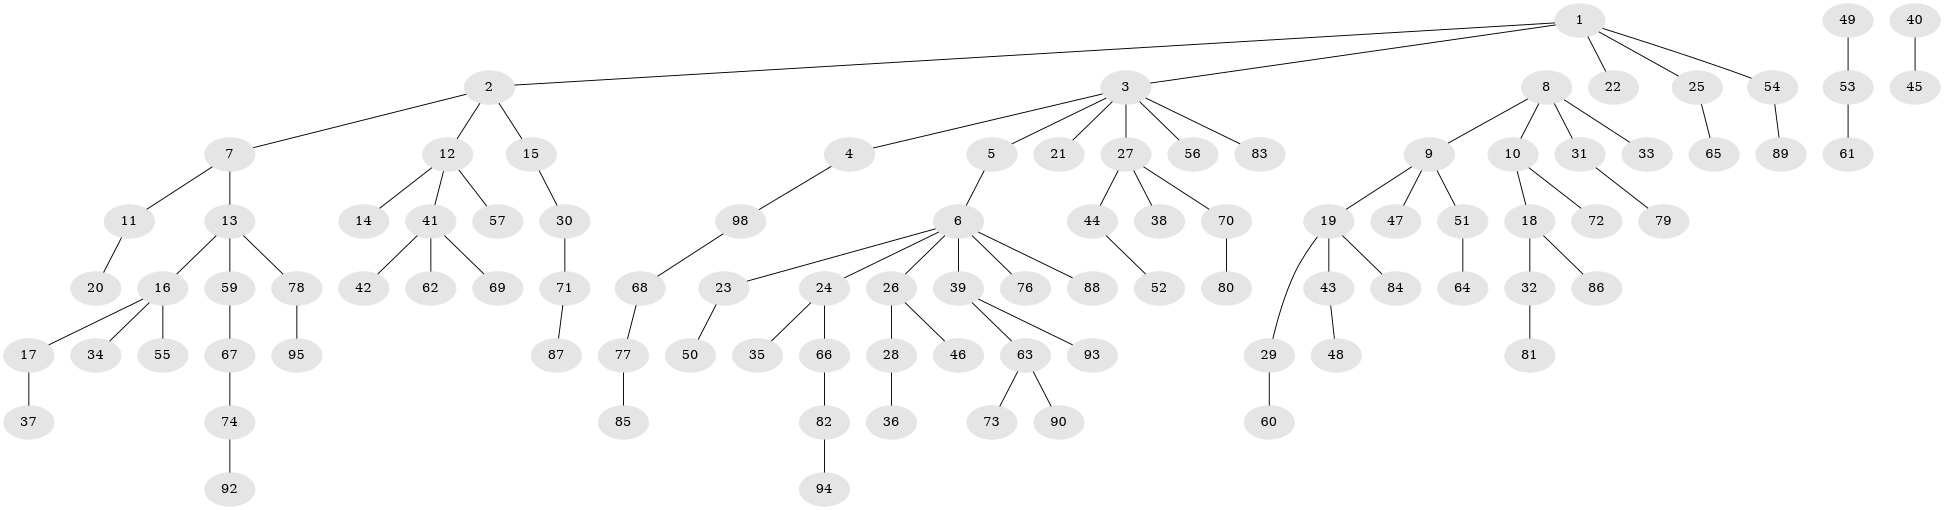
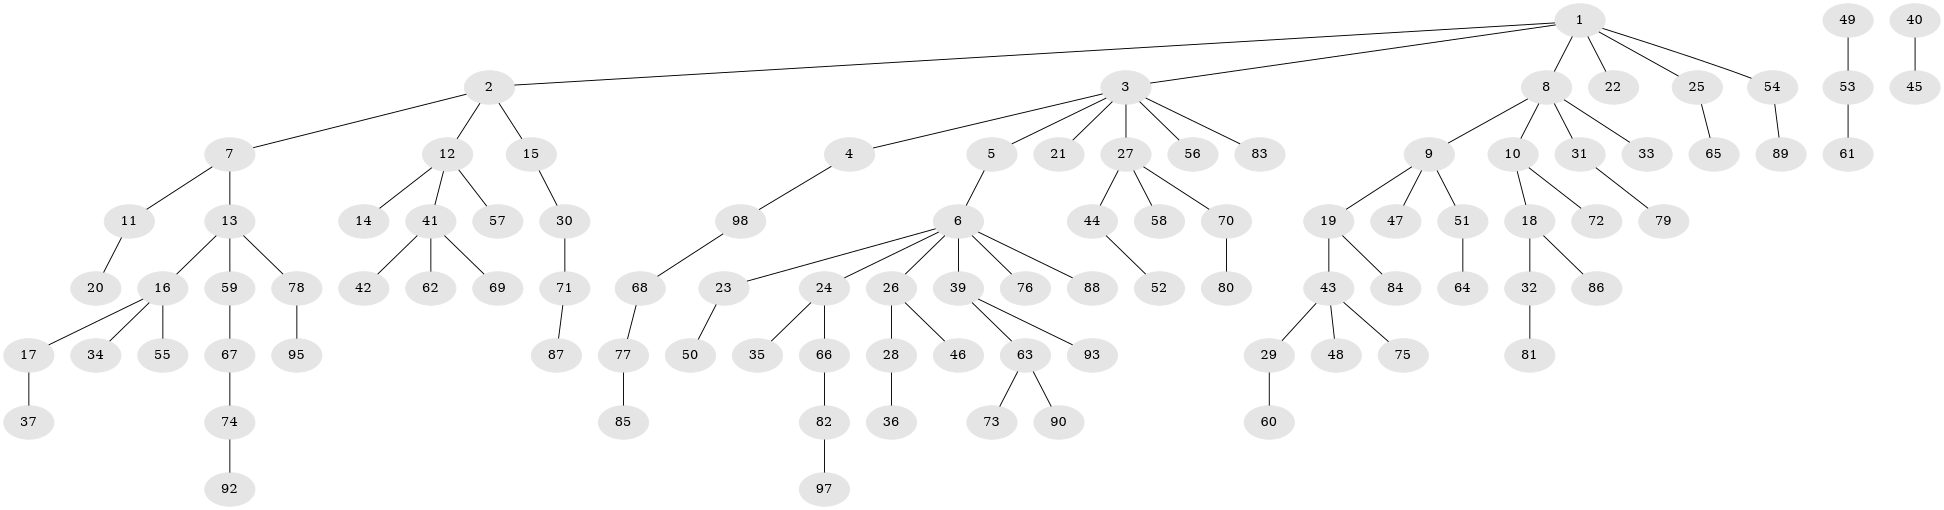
  graph {
    node [color=gray90 style=filled]
    1
    2
    3
    8
    22
    25
    54
    7
    12
    15
    4
    5
    21
    27
    56
    83
    9
    10
    31
    33
    65
    89
    11
    13
    14
    41
    57
    30
    n29 [label=98]
    6
    44
-   58 [label=38]
+   58
    70
    68
    23
    24
    26
    39
    76
    88
    50
    35
    66
    28
    46
    63
    93
    20
    16
    59
    78
    19
    47
    51
    18
    72
    79
    29
    43
    84
    64
    32
    86
    49
    53
    42
    62
    69
    17
    34
    55
    67
    n73 [label=95]
    71
    40
    45
    37
    81
    60
    48
+   75
    82
    36
    52
    80
    87
    77
    73
    90
    61
    74
-   94
+   94 [label=97]
    92
    85
    1 -- 2
    1 -- 3
+   1 -- 8
    1 -- 22
    1 -- 25
    1 -- 54
    2 -- 7
    2 -- 12
    2 -- 15
    3 -- 4
    3 -- 5
    3 -- 21
    3 -- 27
    3 -- 56
    3 -- 83
    8 -- 9
    8 -- 10
    8 -- 31
    8 -- 33
    25 -- 65
    54 -- 89
    7 -- 11
    7 -- 13
    12 -- 14
    12 -- 41
    12 -- 57
    15 -- 30
    4 -- n29
    5 -- 6
    27 -- 44
    27 -- 58
    27 -- 70
    9 -- 19
    9 -- 47
    9 -- 51
    10 -- 18
    10 -- 72
    31 -- 79
    11 -- 20
    13 -- 16
    13 -- 59
    13 -- 78
    41 -- 42
    41 -- 62
    41 -- 69
    30 -- 71
    n29 -- 68
    6 -- 23
    6 -- 24
    6 -- 26
    6 -- 39
    6 -- 76
    6 -- 88
    44 -- 52
    70 -- 80
    68 -- 77
    23 -- 50
    24 -- 35
    24 -- 66
    26 -- 28
    26 -- 46
    39 -- 63
    39 -- 93
    66 -- 82
    28 -- 36
    63 -- 73
    63 -- 90
    16 -- 17
    16 -- 34
    16 -- 55
    59 -- 67
    78 -- n73
-   19 -- 29
+   43 -- 29
    19 -- 43
    19 -- 84
    51 -- 64
    18 -- 32
    18 -- 86
    29 -- 60
    43 -- 48
+   43 -- 75
    32 -- 81
    49 -- 53
    53 -- 61
    17 -- 37
    67 -- 74
    71 -- 87
    40 -- 45
    82 -- 94
    77 -- 85
    74 -- 92
  }
